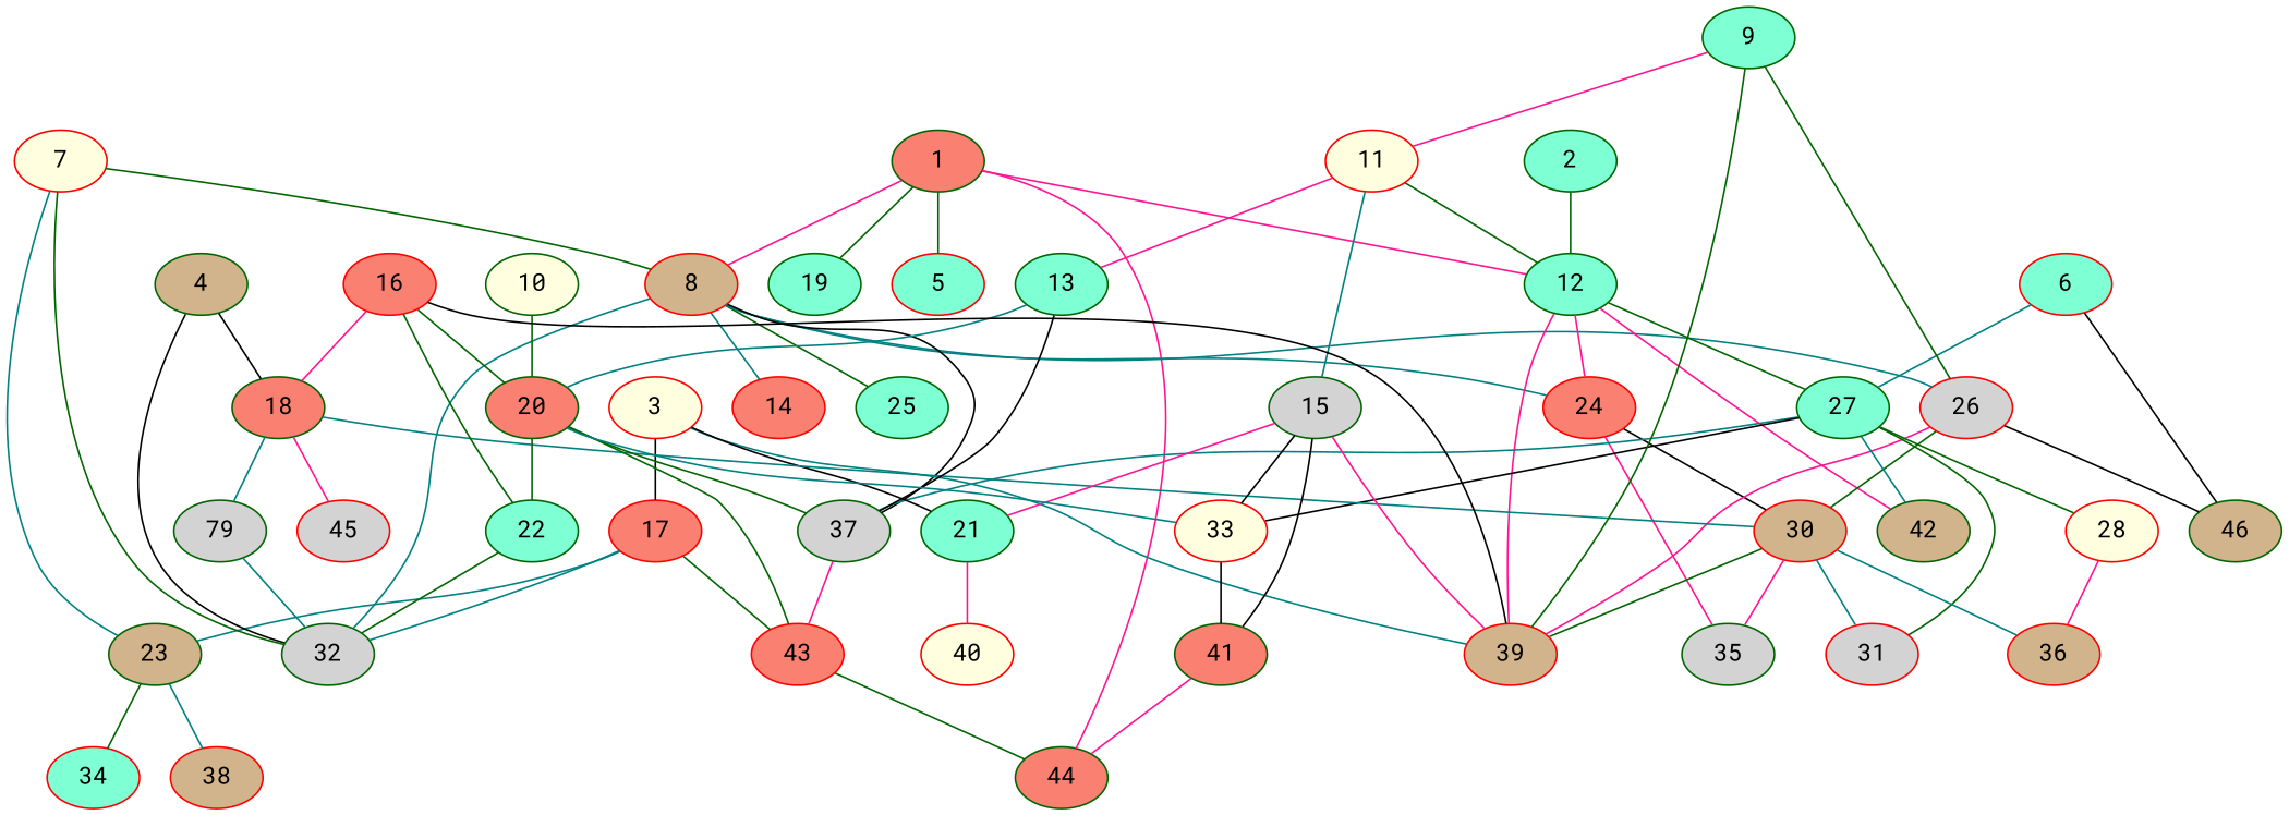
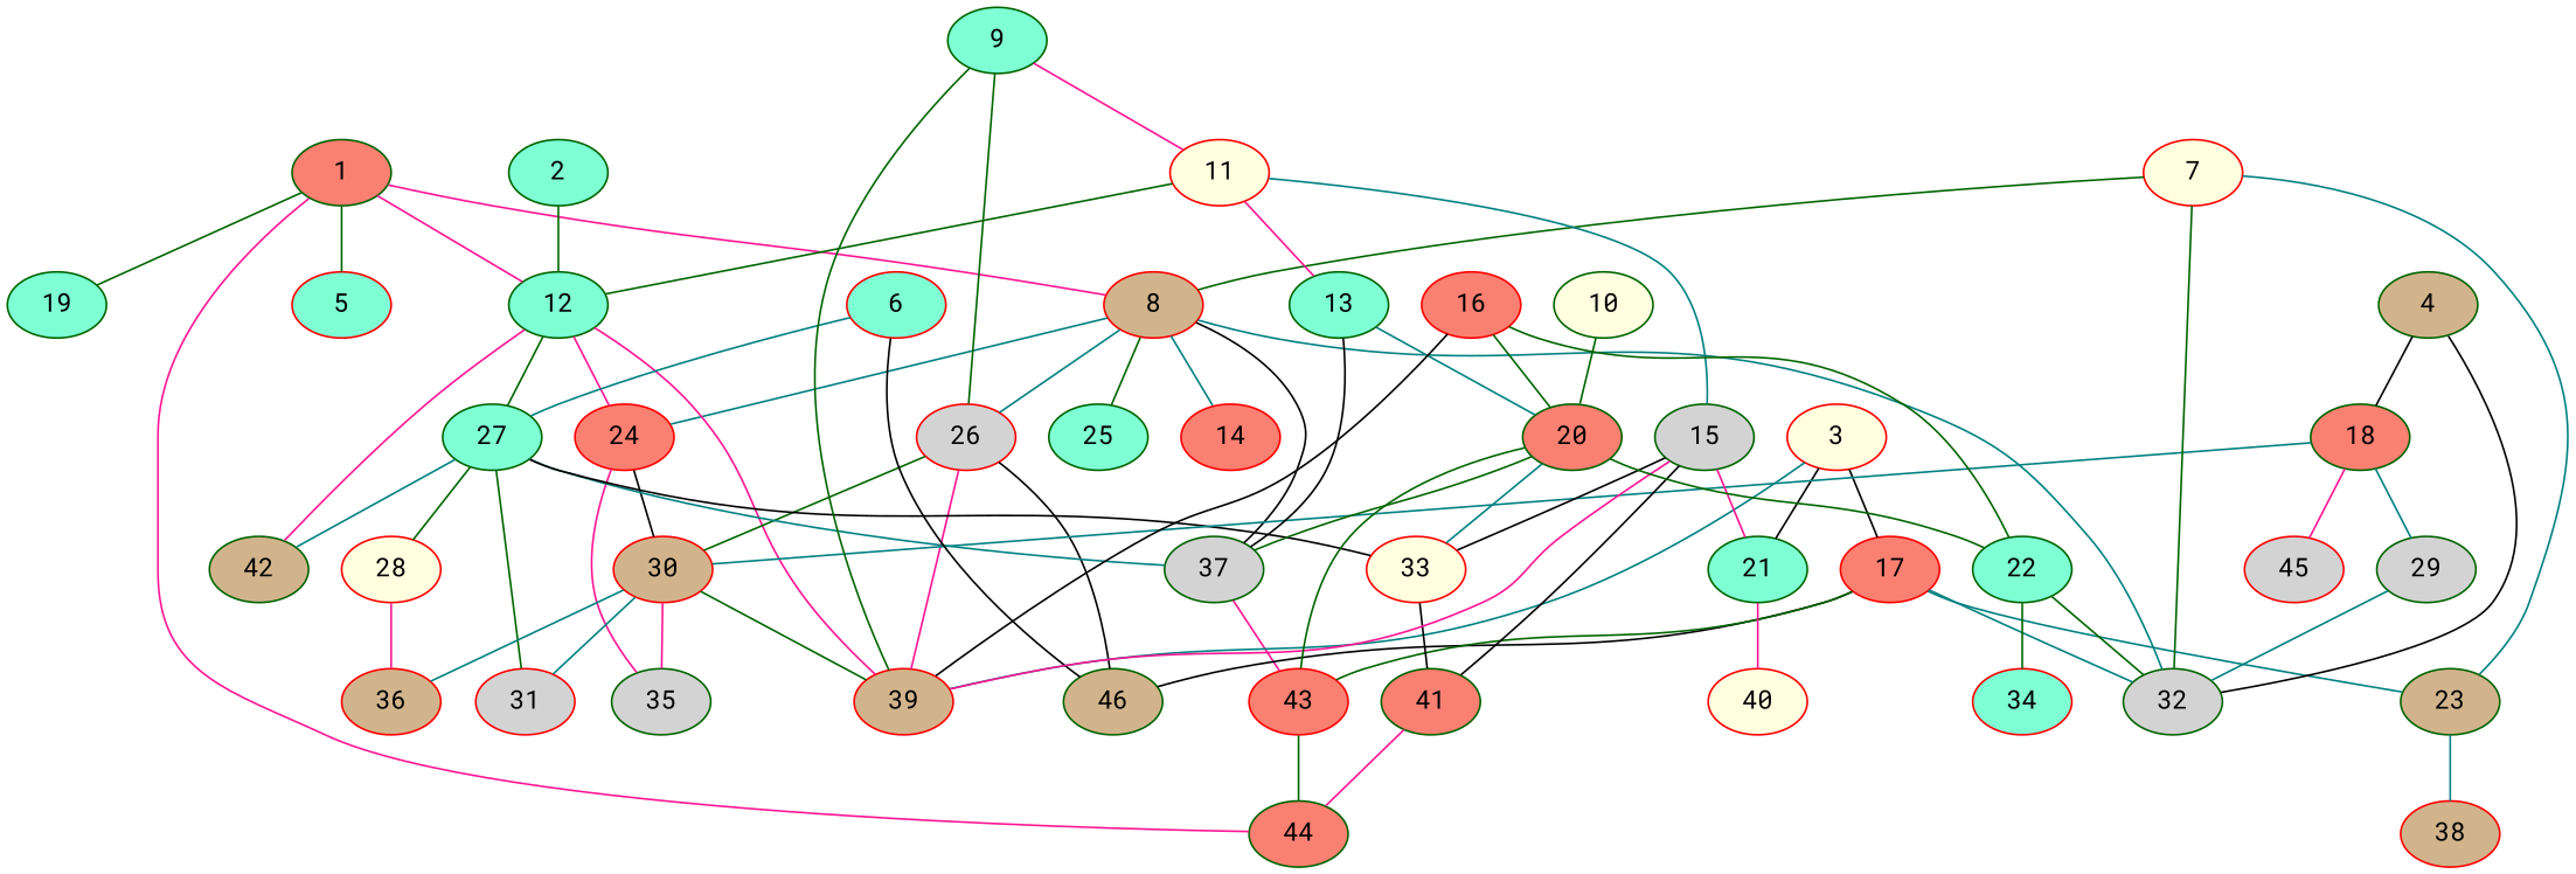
  graph {
    fontname="Roboto Mono"
    node [color=darkgreen fillcolor=aquamarine fontname="Roboto Mono" style=filled]
    edge [color=darkgreen fontname="Roboto Mono" weight=1.0]
    1 [fillcolor=salmon]
    5 [color=red]
    8 [color=red fillcolor=tan]
    12
    19
    44 [fillcolor=salmon]
    32 [fillcolor=lightgrey]
    14 [color=red fillcolor=salmon]
    24 [color=red fillcolor=salmon]
    25
    26 [color=red fillcolor=lightgrey]
    37 [fillcolor=lightgrey]
    39 [color=red fillcolor=tan]
    27
    42 [fillcolor=tan]
    2
    3 [color=red fillcolor=lightyellow]
    17 [color=red fillcolor=salmon]
    21
    46 [fillcolor=tan]
    23 [fillcolor=tan]
    43 [color=red fillcolor=salmon]
    40 [color=red fillcolor=lightyellow]
    4 [fillcolor=tan]
    18 [fillcolor=salmon]
-   29 [fillcolor=lightgrey label=79]
+   29 [fillcolor=lightgrey]
    30 [color=red fillcolor=tan]
    45 [color=red fillcolor=lightgrey]
    6 [color=red]
    33 [color=red fillcolor=lightyellow]
    28 [color=red fillcolor=lightyellow]
    31 [color=red fillcolor=lightgrey]
    7 [color=red fillcolor=lightyellow]
    38 [color=red fillcolor=tan]
    35 [fillcolor=lightgrey]
    9
    11 [color=red fillcolor=lightyellow]
    13
    15 [fillcolor=lightgrey]
    10 [fillcolor=lightyellow]
    20 [fillcolor=salmon]
    22
    41 [fillcolor=salmon]
    16 [color=red fillcolor=salmon]
    34 [color=red]
    36 [color=red fillcolor=tan]
    1 -- 5
    1 -- 8 [color=deeppink]
    1 -- 12 [color=deeppink]
    1 -- 19
    1 -- 44 [color=deeppink]
    8 -- 32 [color=teal]
    8 -- 14 [color=teal]
    8 -- 24 [color=teal]
    8 -- 25
    8 -- 26 [color=teal]
    8 -- 37 [color=black]
    12 -- 24 [color=deeppink]
    12 -- 39 [color=deeppink]
    12 -- 27
    12 -- 42 [color=deeppink]
    24 -- 30 [color=black]
    24 -- 35 [color=deeppink]
    26 -- 39 [color=deeppink]
    26 -- 46 [color=black]
    26 -- 30
    37 -- 43 [color=deeppink]
    27 -- 37 [color=teal]
    27 -- 42 [color=teal]
    27 -- 33 [color=black]
    27 -- 28
    27 -- 31
    2 -- 12
    3 -- 39 [color=teal]
    3 -- 17 [color=black]
    3 -- 21 [color=black]
    17 -- 32 [color=teal]
+   17 -- 46 [color=black]
    17 -- 23 [color=teal]
    17 -- 43
    21 -- 40 [color=deeppink]
    23 -- 38 [color=teal]
    43 -- 44
    4 -- 32 [color=black]
    4 -- 18 [color=black]
    18 -- 29 [color=teal]
    18 -- 30 [color=teal]
    18 -- 45 [color=deeppink]
    29 -- 32 [color=teal]
    30 -- 39
    30 -- 31 [color=teal]
    30 -- 35 [color=deeppink]
    30 -- 36 [color=teal]
    6 -- 27 [color=teal]
    6 -- 46 [color=black]
    33 -- 41 [color=black]
    28 -- 36 [color=deeppink]
    7 -- 8
    7 -- 32
    7 -- 23 [color=teal]
    9 -- 26
    9 -- 39
    9 -- 11 [color=deeppink]
    11 -- 12
    11 -- 13 [color=deeppink]
    11 -- 15 [color=teal]
    13 -- 37 [color=black]
    13 -- 20 [color=teal]
    15 -- 39 [color=deeppink]
    15 -- 21 [color=deeppink]
    15 -- 33 [color=black]
    15 -- 41 [color=black]
    10 -- 20
    20 -- 37
    20 -- 43
    20 -- 33 [color=teal]
    20 -- 22
    22 -- 32
-   23 -- 34
+   22 -- 34
    41 -- 44 [color=deeppink]
    16 -- 39 [color=black]
-   16 -- 18 [color=deeppink]
    16 -- 20
    16 -- 22
  }
